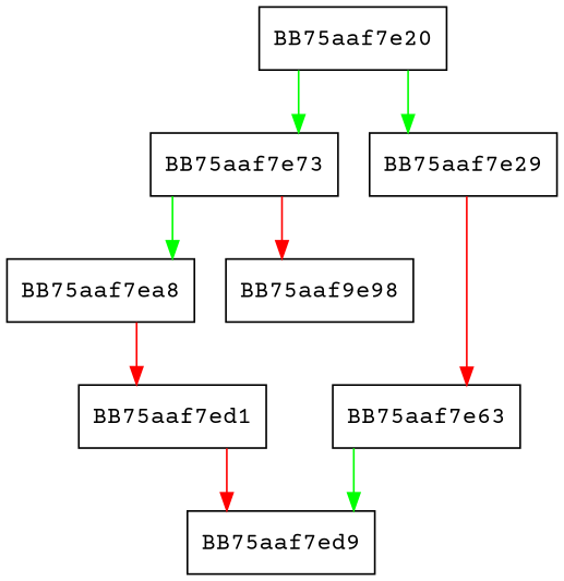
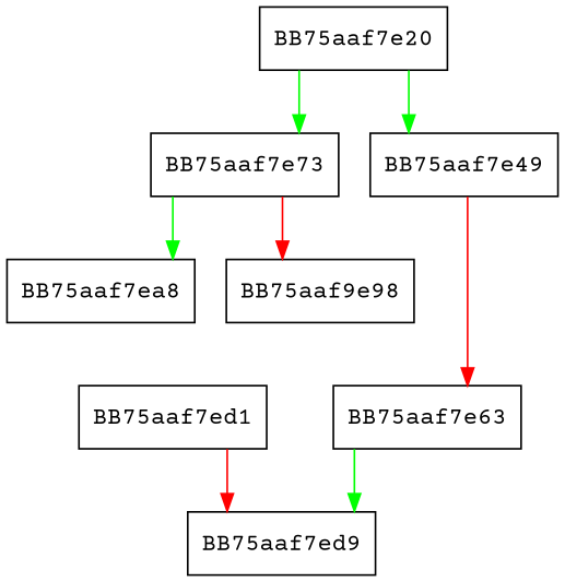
  digraph {
    fontname="Courier Prime"
    splines=ortho
    node [fontname="Courier Prime" shape=box]
    edge [color=green fontname="Courier Prime"]
    BB75aaf7e20
    BB75aaf7e73
-   BB75aaf7e49 [label=BB75aaf7e29]
+   BB75aaf7e49
    BB75aaf7ea8
    n5 [label=BB75aaf9e98]
    BB75aaf7e63
    BB75aaf7ed1
    BB75aaf7ed9
    BB75aaf7e20 -> BB75aaf7e73
    BB75aaf7e20 -> BB75aaf7e49
    BB75aaf7e73 -> BB75aaf7ea8
    BB75aaf7e73 -> n5 [color=red]
    BB75aaf7e49 -> BB75aaf7e63 [color=red]
-   BB75aaf7ea8 -> BB75aaf7ed1 [color=red]
    BB75aaf7e63 -> BB75aaf7ed9
    BB75aaf7ed1 -> BB75aaf7ed9 [color=red]
  }
